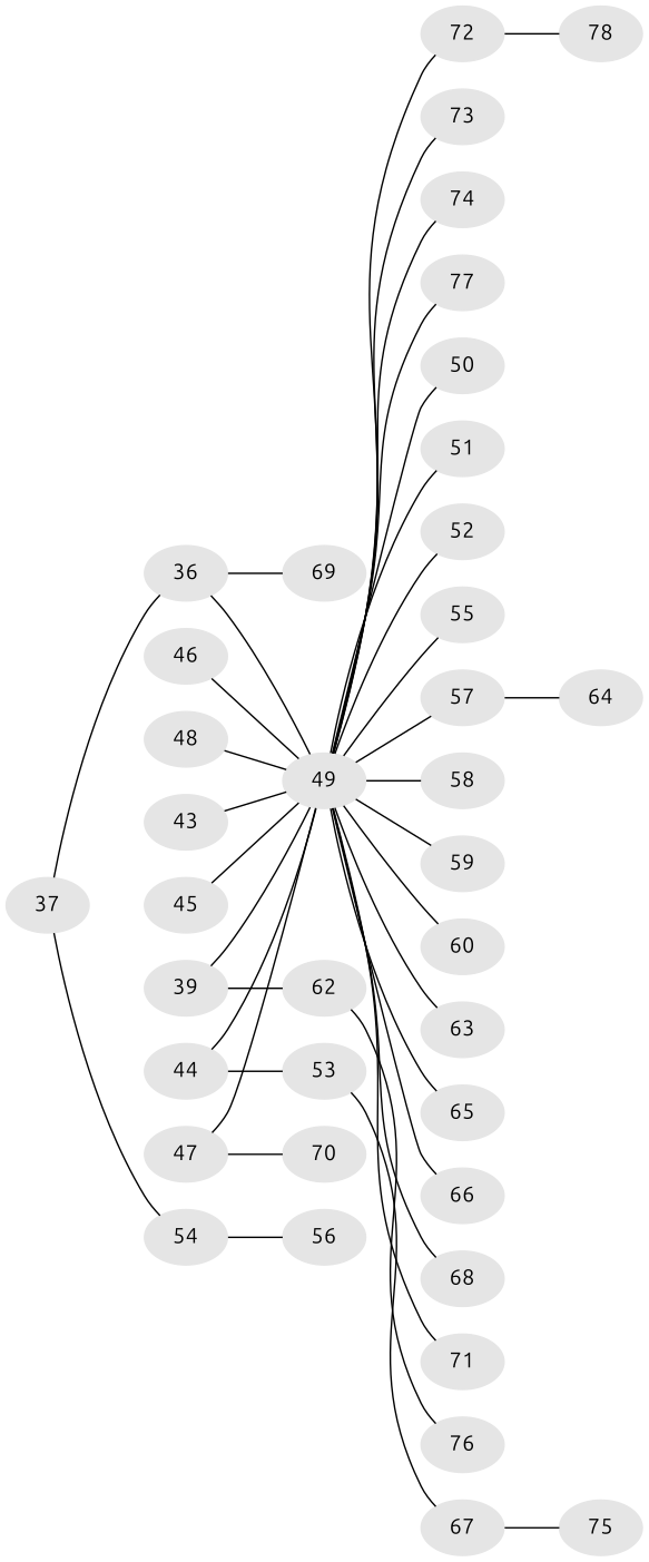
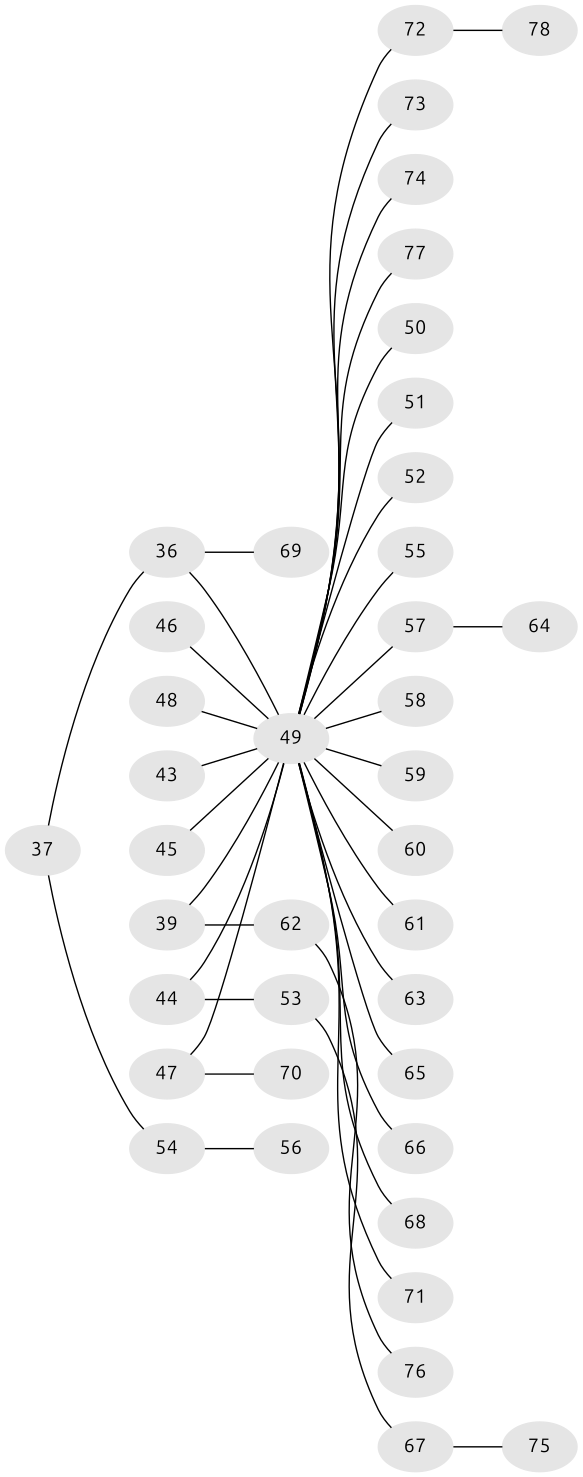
  graph {
    fontname=Ubuntu
    rankdir=LR
    node [color=gray90 fontname=Ubuntu style=filled]
    edge [fontname=Ubuntu]
    49 [super="+17+3+8+30+35+25+21+23+26+34+24+33+31+42"]
    50
    51
    52
    55
    57
    58
    59
    60
+   61
    63
    65
    66
    68
    71
    72
    73
    74
    77
    36
    69
    37
    54
    56
    39
    62
    76
    43
    44
    53
    67
    45
    46
    47
    70
    48 [super="+9"]
    64
    78
    75
    49 -- 50
    49 -- 51
    49 -- 52
    49 -- 55
    49 -- 57
    49 -- 58
    49 -- 59
    49 -- 60
+   49 -- 61
    49 -- 63
    49 -- 65
    49 -- 66
    49 -- 68
    49 -- 71
    49 -- 72
    49 -- 73
    49 -- 74
    49 -- 77
    57 -- 64
    72 -- 78
    36 -- 49
    36 -- 69
    37 -- 36
    37 -- 54
    54 -- 56
    39 -- 49
    39 -- 62
    62 -- 76
    43 -- 49
    44 -- 49
    44 -- 53
    53 -- 67
    67 -- 75
    45 -- 49
    46 -- 49
    47 -- 49
    47 -- 70
    48 -- 49
  }
